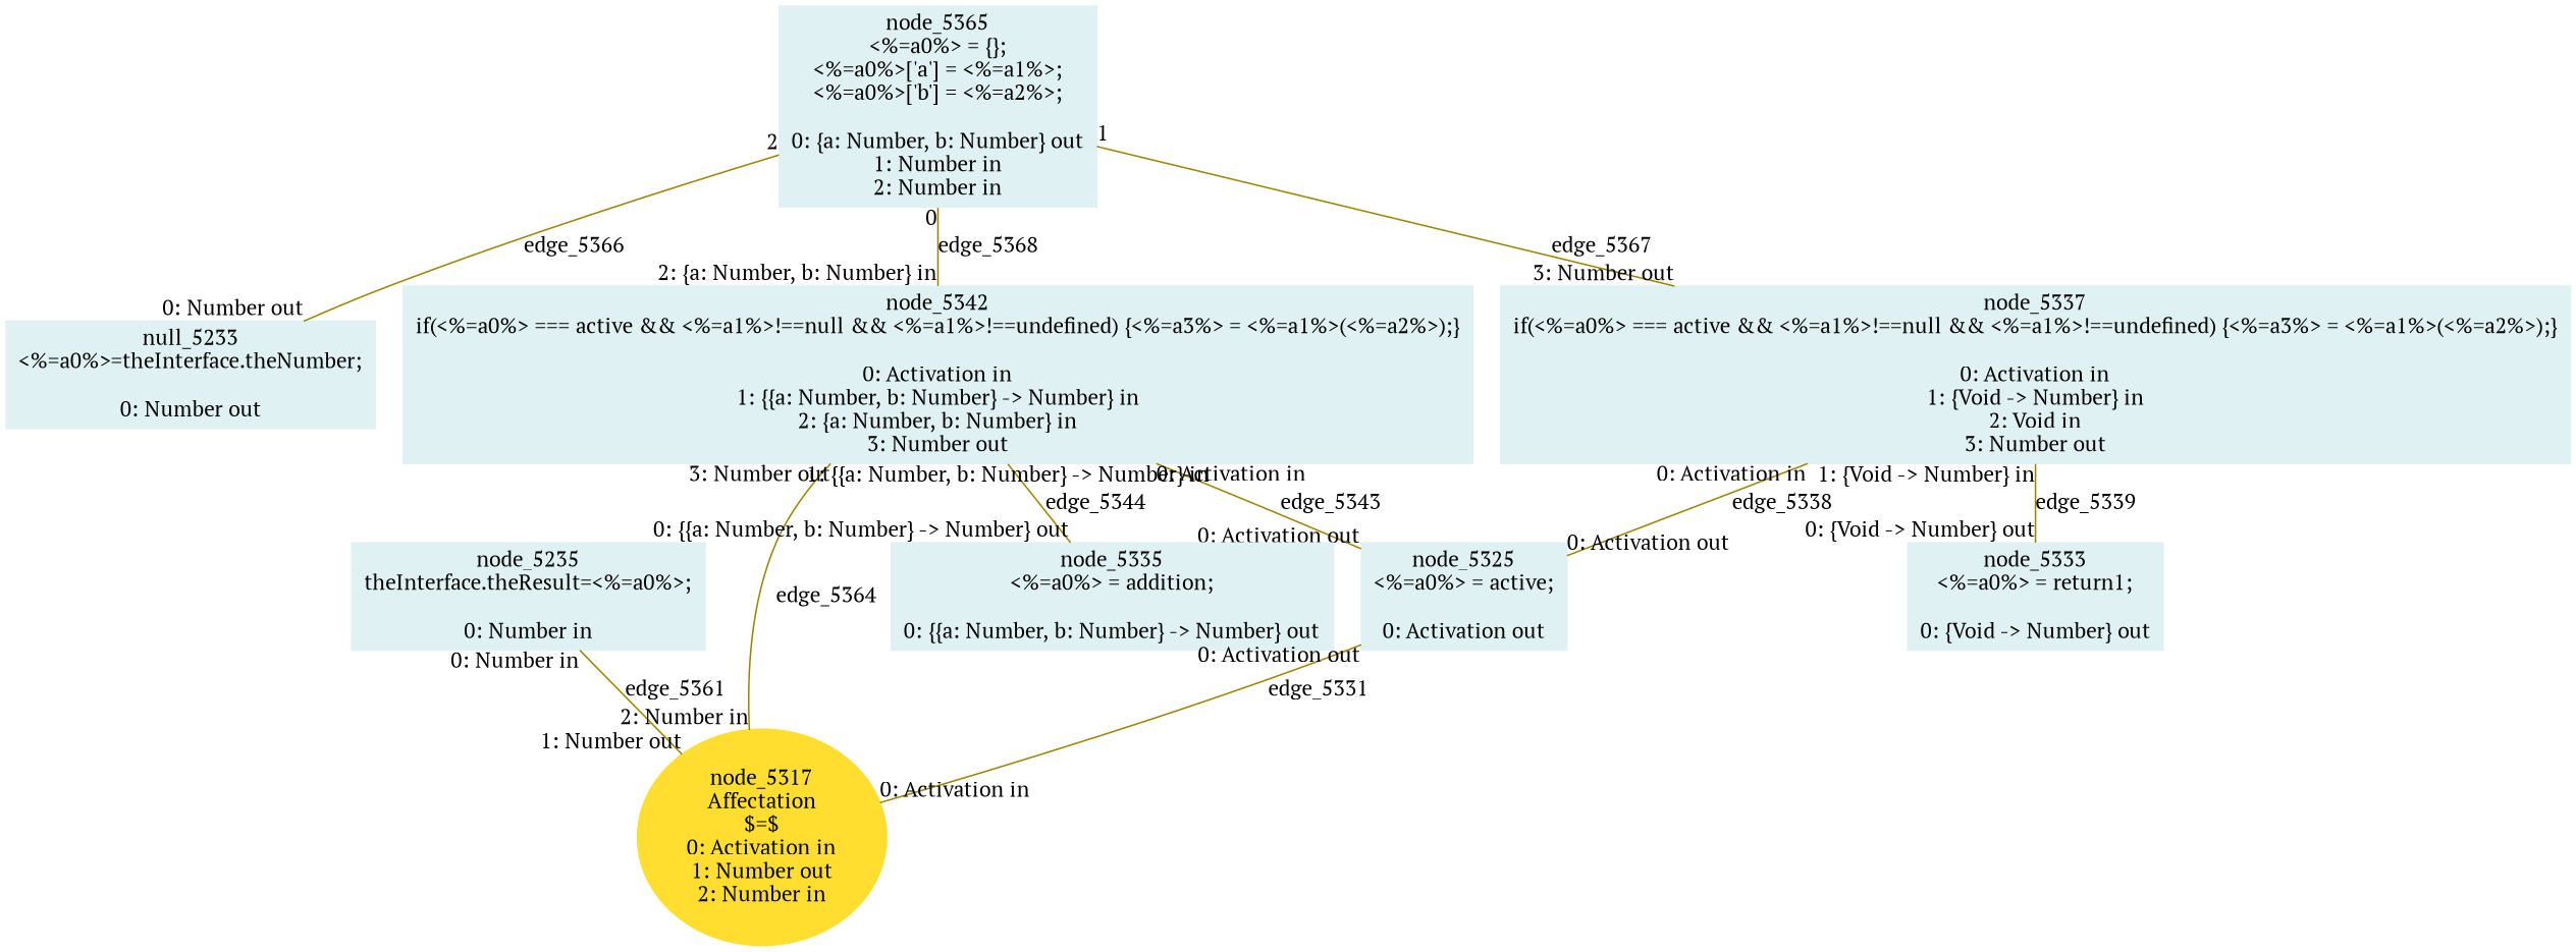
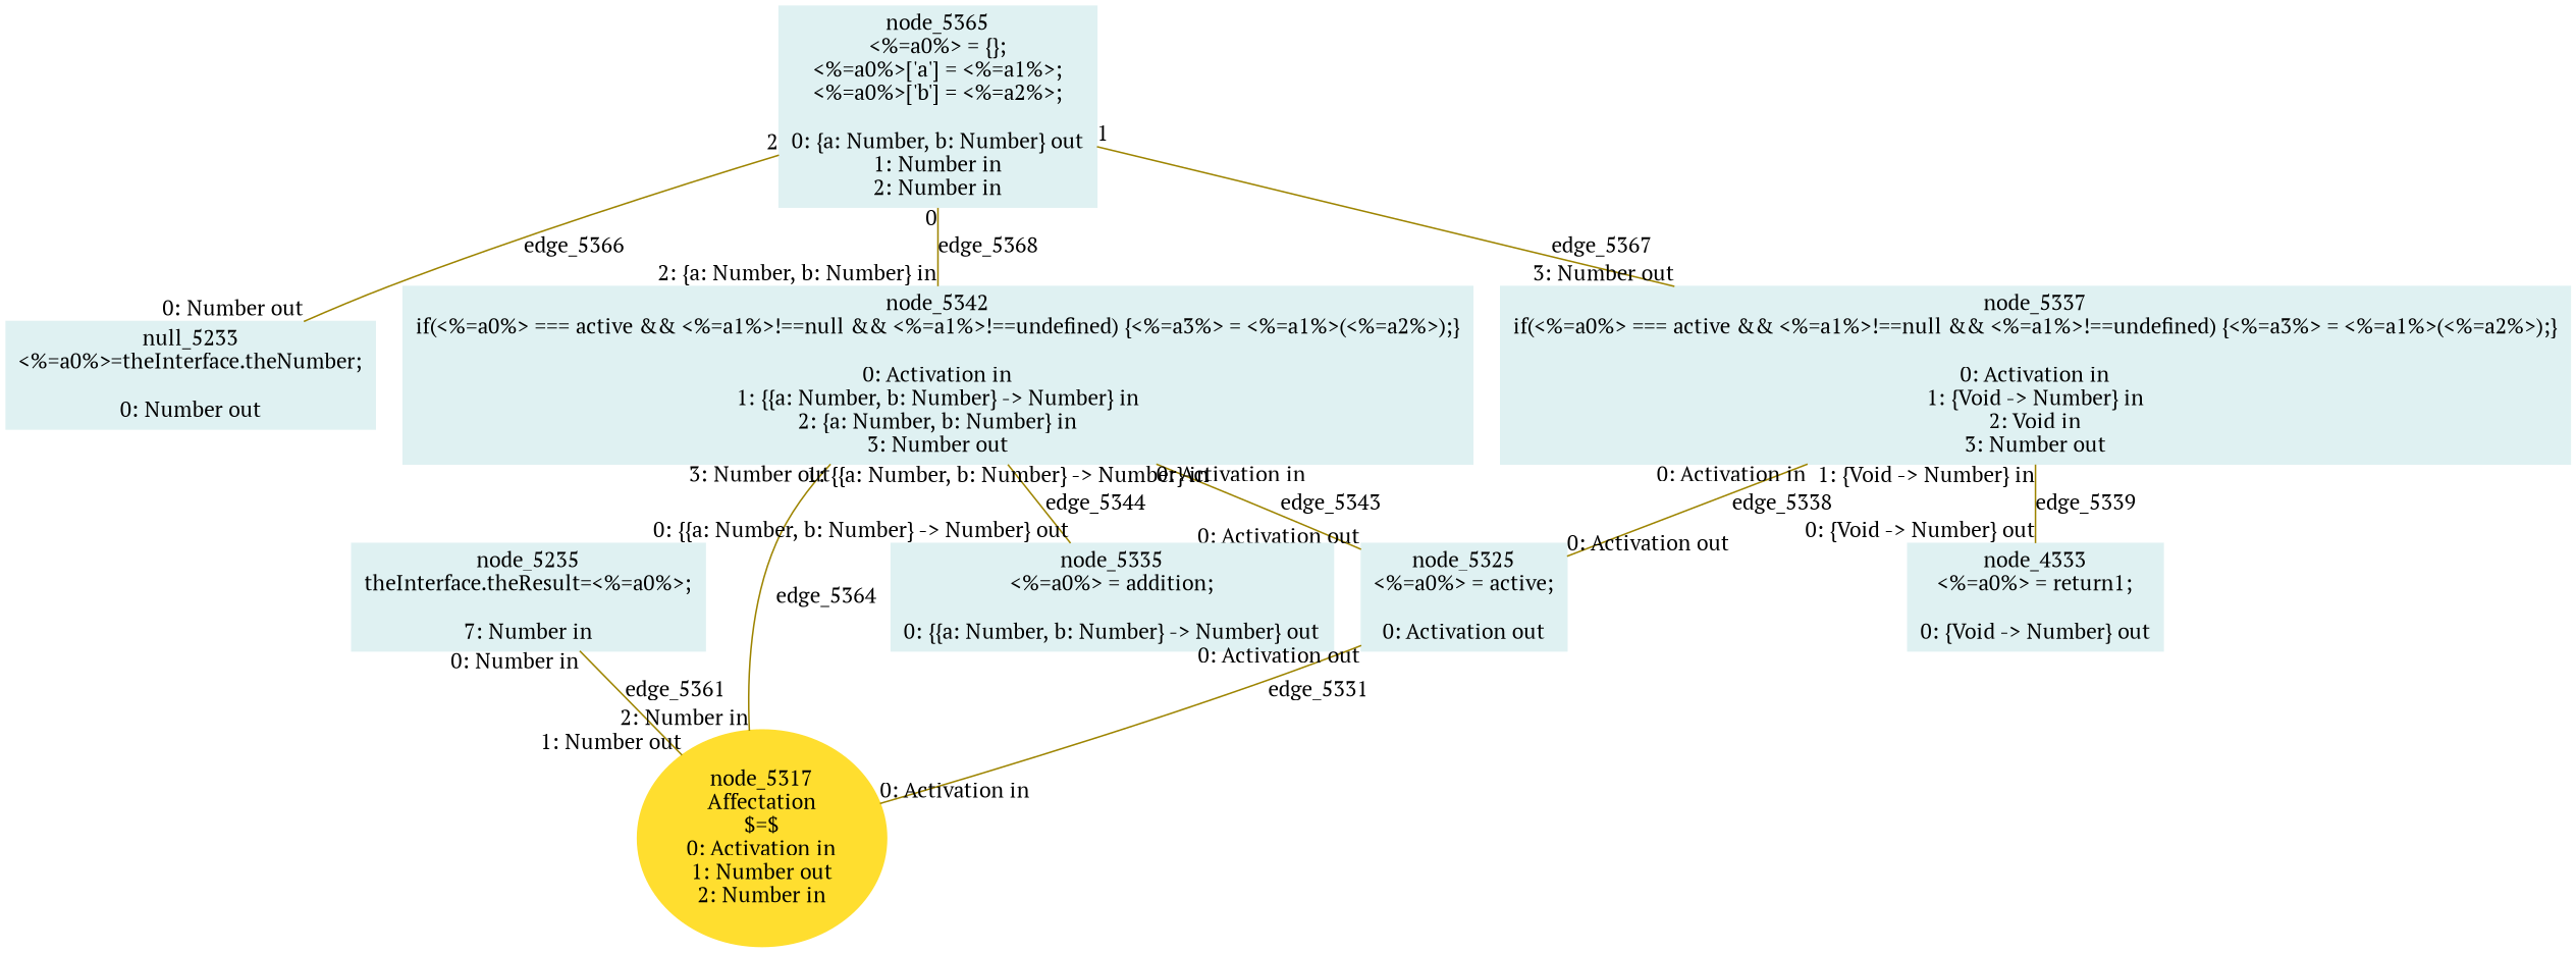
  digraph {
    fontname="PT Serif"
    node [color="#dff1f2" fontname="PT Serif" shape=box style=filled]
    edge [arrowHead=none arrowsize=1 color="#9d8400" dir=none fontname="PT Serif" headlabel="3: Number out" taillabel="0: Activation in"]
    n1 [label="null_5233\n<%=a0%>=theInterface.theNumber;\n\n0: Number out"]
-   n2 [label="node_5235\ntheInterface.theResult=<%=a0%>;\n\n0: Number in"]
+   n2 [label="node_5235\ntheInterface.theResult=<%=a0%>;\n\n7: Number in"]
    n3 [color="#ffde2f" label="node_5317\nAffectation\n$=$\n0: Activation in\n1: Number out\n2: Number in" shape=ellipse]
    n4 [label="node_5342\nif(<%=a0%> === active && <%=a1%>!==null && <%=a1%>!==undefined) {<%=a3%> = <%=a1%>(<%=a2%>);}\n\n0: Activation in\n1: {{a: Number, b: Number} -> Number} in\n2: {a: Number, b: Number} in\n3: Number out"]
    n5 [label="node_5325\n<%=a0%> = active;\n\n0: Activation out"]
    n6 [label="node_5335\n<%=a0%> = addition;\n\n0: {{a: Number, b: Number} -> Number} out"]
-   n7 [label="node_5333\n<%=a0%> = return1;\n\n0: {Void -> Number} out"]
+   n7 [label="node_4333\n<%=a0%> = return1;\n\n0: {Void -> Number} out"]
    n8 [label="node_5337\nif(<%=a0%> === active && <%=a1%>!==null && <%=a1%>!==undefined) {<%=a3%> = <%=a1%>(<%=a2%>);}\n\n0: Activation in\n1: {Void -> Number} in\n2: Void in\n3: Number out"]
    n9 [label="node_5365\n<%=a0%> = {};\n<%=a0%>['a'] = <%=a1%>;\n<%=a0%>['b'] = <%=a2%>;\n\n0: {a: Number, b: Number} out\n1: Number in\n2: Number in"]
    n2 -> n3 [headlabel="1: Number out" label=edge_5361 taillabel="0: Number in"]
    n3 -> n4 [label=edge_5364 taillabel="2: Number in"]
    n4 -> n5 [headlabel="0: Activation out" label=edge_5343]
    n4 -> n6 [headlabel="0: {{a: Number, b: Number} -> Number} out" label=edge_5344 taillabel="1: {{a: Number, b: Number} -> Number} in"]
    n5 -> n3 [headlabel="0: Activation in" label=edge_5331 taillabel="0: Activation out"]
    n8 -> n5 [headlabel="0: Activation out" label=edge_5338]
    n8 -> n7 [headlabel="0: {Void -> Number} out" label=edge_5339 taillabel="1: {Void -> Number} in"]
    n9 -> n1 [headlabel="0: Number out" label=edge_5366 taillabel=2]
    n9 -> n4 [headlabel="2: {a: Number, b: Number} in" label=edge_5368 taillabel=0]
    n9 -> n8 [label=edge_5367 taillabel=1]
  }
